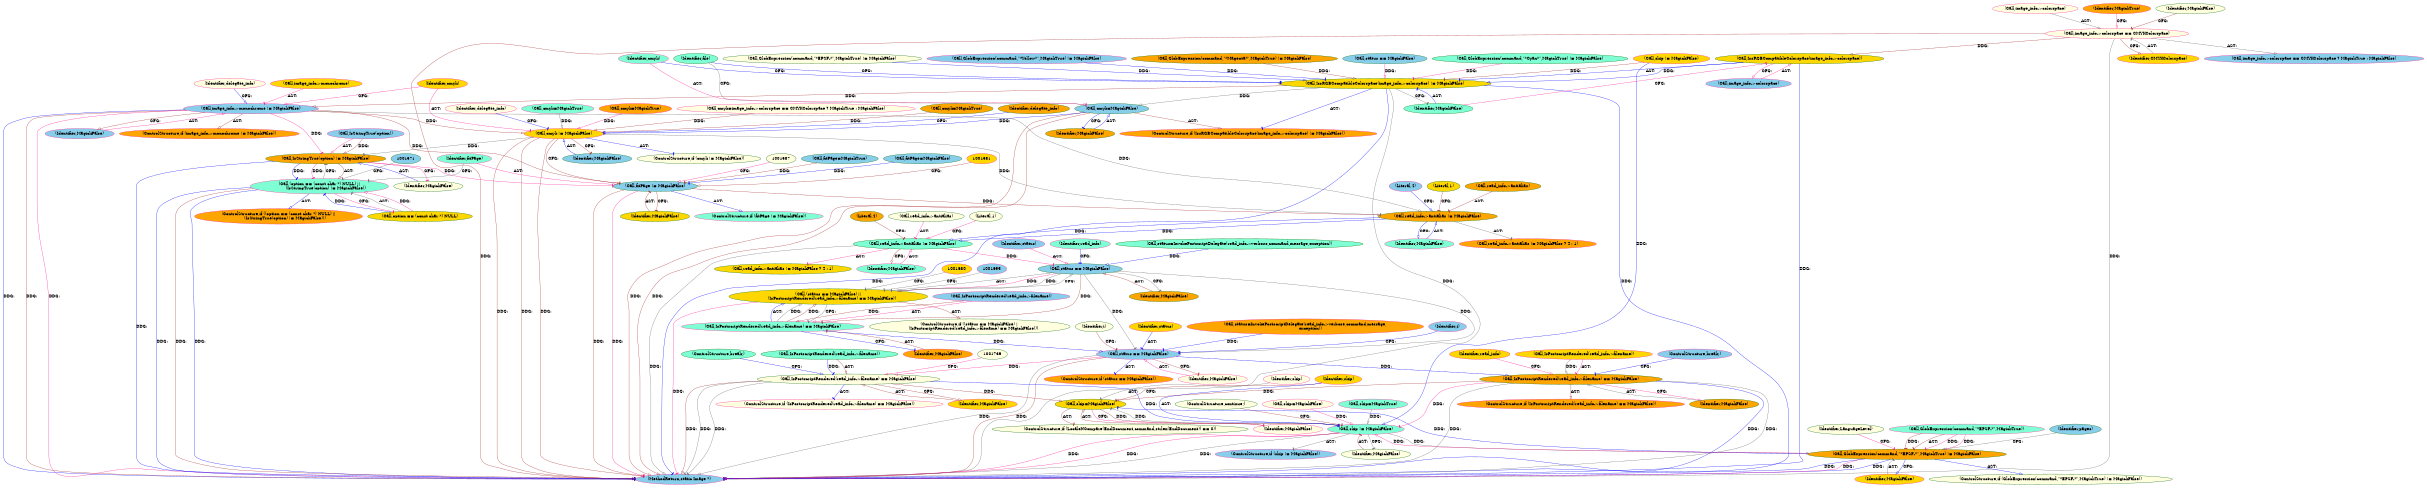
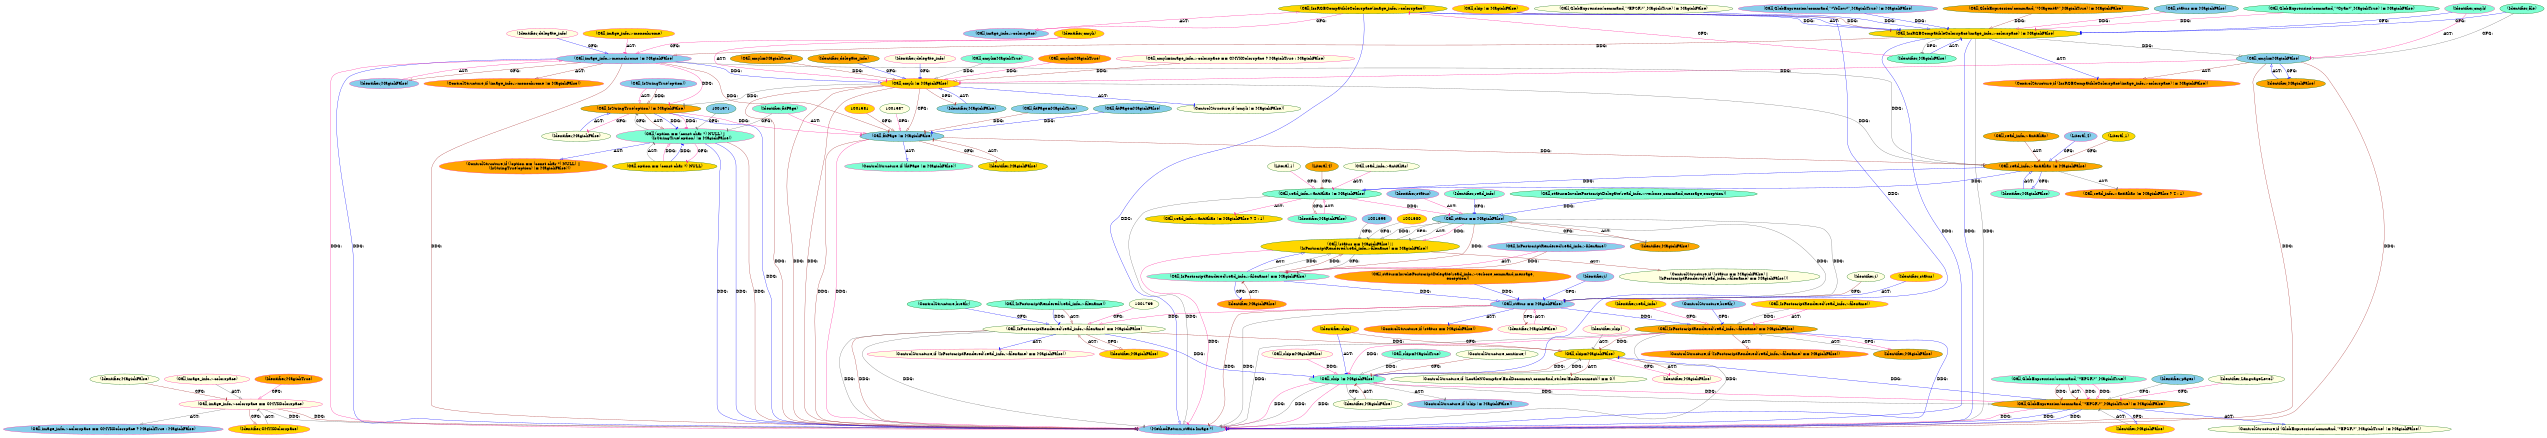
  digraph {
    node [color=deeppink fillcolor=lightyellow style=filled]
    edge [arrowhead=onormal color=brown]
    n1 [label="(Call,image_info->colorspace == CMYKColorspace)"]
    n2 [color=darkgreen fillcolor=gold label="(Call,IssRGBCompatibleColorspace(image_info->colorspace))"]
    n3 [fillcolor=skyblue label="(MethodReturn,static Image *)"]
    n4 [fillcolor=gold label="(Identifier,CMYKColorspace)"]
    n5 [fillcolor=skyblue label="(Call,image_info->colorspace == CMYKColorspace ? MagickTrue : MagickFalse)"]
    n6 [color=darkgreen fillcolor=gold label="(Call,IssRGBCompatibleColorspace(image_info->colorspace) != MagickFalse)"]
    n7 [fillcolor=skyblue label="(Call,image_info->colorspace)"]
    n8 [color=darkgreen fillcolor=skyblue label="(Call,cmyk=MagickFalse)"]
    n9 [fillcolor=skyblue label="(Call,image_info->monochrome != MagickFalse)"]
    n10 [fillcolor=orange label="(ControlStructure,if (IssRGBCompatibleColorspace(image_info->colorspace) != MagickFalse))"]
    n11 [color=darkgreen fillcolor=aquamarine label="(Identifier,MagickFalse)"]
    n12 [fillcolor=gold label="(Call,cmyk != MagickFalse)"]
    n13 [color=darkgreen fillcolor=orange label="(Identifier,MagickFalse)"]
    n14 [color=darkgreen fillcolor=orange label="(Call,IsStringTrue(option) != MagickFalse)"]
    n15 [color=darkgreen fillcolor=skyblue label="(Call,fitPage != MagickFalse)"]
    n16 [color=darkgreen fillcolor=orange label="(Call,read_info->antialias != MagickFalse)"]
    n17 [fillcolor=skyblue label="(Identifier,MagickFalse)"]
    n18 [fillcolor=orange label="(ControlStructure,if (image_info->monochrome != MagickFalse))"]
    n19 [color=darkgreen fillcolor=skyblue label="(Identifier,MagickFalse)"]
    n20 [color=darkgreen label="(ControlStructure,if (cmyk != MagickFalse))"]
    n21 [fillcolor=aquamarine label="(Call,(option == (const char *) NULL) ||\n          (IsStringTrue(option) != MagickFalse))"]
    n22 [color=darkgreen label="(Identifier,MagickFalse)"]
    n23 [fillcolor=aquamarine label="(ControlStructure,if (fitPage != MagickFalse))"]
    n24 [color=darkgreen fillcolor=gold label="(Identifier,MagickFalse)"]
    n25 [color=darkgreen fillcolor=aquamarine label="(Call,read_info->antialias != MagickFalse)"]
    n26 [fillcolor=aquamarine label="(Identifier,MagickFalse)"]
    n27 [fillcolor=orange label="(Call,read_info->antialias != MagickFalse ? 4 : 1)"]
    n28 [fillcolor=orange label="(ControlStructure,if ((option == (const char *) NULL) ||\n          (IsStringTrue(option) != MagickFalse)))"]
    n29 [color=darkgreen fillcolor=gold label="(Call,option == (const char *) NULL)"]
    n30 [color=darkgreen fillcolor=skyblue label="(Call,status == MagickFalse)"]
    n31 [color=darkgreen fillcolor=gold label="(Call,read_info->antialias != MagickFalse ? 4 : 1)"]
    n32 [fillcolor=aquamarine label="(Identifier,MagickFalse)"]
    n33 [color=darkgreen fillcolor=gold label="(Call,(status == MagickFalse) ||\n      (IsPostscriptRendered(read_info->filename) == MagickFalse))"]
    n34 [fillcolor=aquamarine label="(Call,IsPostscriptRendered(read_info->filename) == MagickFalse)"]
    n35 [fillcolor=skyblue label="(Call,status == MagickFalse)"]
    n36 [color=darkgreen fillcolor=orange label="(Identifier,MagickFalse)"]
    n37 [color=darkgreen label="(ControlStructure,if ((status == MagickFalse) ||\n      (IsPostscriptRendered(read_info->filename) == MagickFalse)))"]
    n38 [fillcolor=orange label="(Identifier,MagickFalse)"]
    n39 [color=darkgreen label="(Call,IsPostscriptRendered(read_info->filename) == MagickFalse)"]
    n40 [color=darkgreen fillcolor=orange label="(Call,IsPostscriptRendered(read_info->filename) == MagickFalse)"]
    n41 [fillcolor=orange label="(ControlStructure,if (status == MagickFalse))"]
    n42 [label="(Identifier,MagickFalse)"]
    n43 [color=darkgreen fillcolor=gold label="(Call,skip=MagickFalse)"]
    n44 [fillcolor=aquamarine label="(Call,skip != MagickFalse)"]
    n45 [label="(ControlStructure,if (IsPostscriptRendered(read_info->filename) == MagickFalse))"]
    n46 [fillcolor=gold label="(Identifier,MagickFalse)"]
    n47 [fillcolor=orange label="(ControlStructure,if (IsPostscriptRendered(read_info->filename) == MagickFalse))"]
    n48 [color=darkgreen fillcolor=orange label="(Identifier,MagickFalse)"]
    n49 [label="(Identifier,MagickFalse)"]
    n50 [color=darkgreen label="(ControlStructure,if (LocaleNCompare(EndDocument,command,strlen(EndDocument)) == 0))"]
    n51 [color=darkgreen fillcolor=orange label="(Call,GlobExpression(command,\"*EPSF-*\",MagickTrue) != MagickFalse)"]
    n52 [fillcolor=skyblue label="(ControlStructure,if (skip != MagickFalse))"]
    n53 [color=darkgreen label="(Identifier,MagickFalse)"]
    n54 [fillcolor=gold label="(Identifier,MagickFalse)"]
    n55 [color=darkgreen label="(ControlStructure,if (GlobExpression(command,\"*EPSF-*\",MagickTrue) != MagickFalse))"]
    n56 [label="(Identifier,delegate_info)"]
    n57 [color=darkgreen fillcolor=orange label="(Call,cmyk=MagickTrue)"]
    n58 [color=darkgreen fillcolor=aquamarine label="(Identifier,file)"]
    n59 [color=darkgreen fillcolor=aquamarine label="(Call,status=InvokePostscriptDelegate(read_info->verbose,command,message,exception))"]
    n60 [color=darkgreen fillcolor=orange label="(Identifier,delegate_info)"]
    n61 [color=darkgreen label="(ControlStructure,continue;)"]
    n62 [label="(Call,image_info->colorspace)"]
    n63 [label="(Identifier,delegate_info)"]
    n64 [color=darkgreen label="(Literal,1)"]
    n65 [color=darkgreen fillcolor=skyblue label="(Call,status == MagickFalse)"]
    n66 [color=darkgreen fillcolor=orange label="(Call,read_info->antialias)"]
    n67 [color=darkgreen fillcolor=aquamarine label="(Call,GlobExpression(command,\"*Cyan*\",MagickTrue) != MagickFalse)"]
    n68 [fillcolor=skyblue label="(Identifier,status)"]
    n69 [fillcolor=orange label="(Identifier,MagickTrue)"]
    n70 [fillcolor=aquamarine label="(Call,cmyk=MagickTrue)"]
    n71 [fillcolor=aquamarine label="(Identifier,fitPage)"]
    n72 [fillcolor=gold label="(Call,image_info->monochrome)"]
    n73 [label="(Call,skip=MagickFalse)"]
    n74 [color=darkgreen label="(Identifier,i)"]
    n75 [fillcolor=orange label="(Call,cmyk=MagickTrue)"]
    n76 [color=darkgreen label="(Identifier,LanguageLevel)"]
    n77 [fillcolor=gold label="(Identifier,status)"]
    n78 [color=darkgreen label="(Identifier,MagickFalse)"]
    n79 [label="(Call,cmyk=image_info->colorspace == CMYKColorspace ? MagickTrue : MagickFalse)"]
    n80 [fillcolor=gold label="(Call,skip != MagickFalse)"]
    n81 [color=darkgreen label="(Call,GlobExpression(command,\"*EPSF-*\",MagickTrue) != MagickFalse)"]
    n82 [color=darkgreen fillcolor=orange label="(Literal,4)"]
    n83 [fillcolor=orange label="(Call,status=InvokePostscriptDelegate(read_info->verbose,command,message,\n        exception))"]
    n84 [fillcolor=gold label="(Identifier,read_info)"]
    n85 [fillcolor=gold label="(Call,IsPostscriptRendered(read_info->filename))"]
    n86 [fillcolor=skyblue label="(Literal,4)"]
    n87 [fillcolor=gold label="(Identifier,cmyk)"]
    n88 [fillcolor=aquamarine label="(Identifier,read_info)"]
    n89 [fillcolor=gold label="(Identifier,skip)"]
    n90 [fillcolor=skyblue label="(Identifier,i)"]
    n91 [fillcolor=aquamarine label="(Call,GlobExpression(command,\"*EPSF-*\",MagickTrue))"]
    n92 [fillcolor=skyblue label="(Call,IsStringTrue(option))"]
    n93 [color=darkgreen fillcolor=skyblue label="(Identifier,pages)"]
    n94 [color=darkgreen fillcolor=gold label="(Literal,1)"]
    n95 [fillcolor=skyblue label="(ControlStructure,break;)"]
    n96 [label="(Identifier,skip)"]
    n97 [color=darkgreen fillcolor=aquamarine label="(ControlStructure,break;)"]
    n98 [fillcolor=skyblue label="(Call,GlobExpression(command,\"*Yellow*\",MagickTrue) != MagickFalse)"]
    n99 [fillcolor=aquamarine label="(Call,skip=MagickTrue)"]
    n100 [color=darkgreen label="(Call,read_info->antialias)"]
    n101 [color=darkgreen fillcolor=skyblue label="(Call,fitPage=MagickTrue)"]
    n102 [fillcolor=skyblue label="(Call,IsPostscriptRendered(read_info->filename))"]
    n103 [fillcolor=aquamarine label="(Identifier,cmyk)"]
    n104 [color=darkgreen fillcolor=orange label="(Call,GlobExpression(command,\"*Magenta*\",MagickTrue) != MagickFalse)"]
    n105 [color=darkgreen fillcolor=aquamarine label="(Call,IsPostscriptRendered(read_info->filename))"]
    n106 [color=darkgreen fillcolor=skyblue label="(Call,fitPage=MagickFalse)"]
    1001571 [color=darkgreen fillcolor=skyblue]
    1001581 [fillcolor=gold]
    1001587 [color=darkgreen]
    1001680 [fillcolor=gold]
    1001695 [fillcolor=skyblue]
    1001739 [color=darkgreen]
-   n1 -> n2 [label="DDG: "]
    n1 -> n3 [arrowhead=tee label="DDG: "]
    n1 -> n3 [color=gray40 label="DDG: "]
    n1 -> n4 [label="CFG: "]
    n1 -> n5 [color=gray40 label="AST: "]
    n2 -> n3 [color=blue label="DDG: "]
    n2 -> n6 [arrowhead=tee color=blue label="AST: "]
    n2 -> n6 [color=blue label="DDG: "]
    n2 -> n7 [color=deeppink label="CFG: "]
    n4 -> n1 [arrowhead=tee color=gray40 label="AST: "]
    n6 -> n3 [arrowhead=tee color=blue label="DDG: "]
    n6 -> n3 [arrowhead=tee color=gray40 label="DDG: "]
    n6 -> n3 [color=blue label="DDG: "]
    n6 -> n8 [color=gray40 label="DDG: "]
    n6 -> n9 [label="DDG: "]
    n6 -> n10 [arrowhead=tee color=blue label="AST: "]
    n6 -> n11 [arrowhead=tee color=gray40 label="CFG: "]
    n7 -> n2 [color=deeppink label="AST: "]
    n8 -> n3 [label="DDG: "]
    n8 -> n3 [label="DDG: "]
    n8 -> n10 [label="AST: "]
-   n8 -> n12 [arrowhead=tee color=blue label="DDG: "]
+   n8 -> n12 [arrowhead=tee color=deeppink label="DDG: "]
    n8 -> n13 [arrowhead=tee color=blue label="CFG: "]
    n9 -> n3 [arrowhead=tee color=blue label="DDG: "]
    n9 -> n3 [arrowhead=tee label="DDG: "]
    n9 -> n3 [color=deeppink label="DDG: "]
-   n9 -> n12 [label="DDG: "]
+   n9 -> n12 [color=blue label="DDG: "]
    n9 -> n14 [arrowhead=tee color=deeppink label="DDG: "]
    n9 -> n15 [arrowhead=tee label="DDG: "]
    n9 -> n16 [color=gray40 label="DDG: "]
    n9 -> n17 [label="CFG: "]
    n9 -> n18 [label="AST: "]
    n11 -> n2 [arrowhead=tee color=deeppink label="CFG: "]
    n11 -> n6 [arrowhead=tee color=blue label="AST: "]
    n12 -> n3 [label="DDG: "]
    n12 -> n3 [arrowhead=tee label="DDG: "]
    n12 -> n3 [arrowhead=tee label="DDG: "]
    n12 -> n14 [arrowhead=tee color=gray40 label="DDG: "]
    n12 -> n15 [label="CFG: "]
    n12 -> n16 [arrowhead=tee color=gray40 label="DDG: "]
    n12 -> n19 [arrowhead=tee label="CFG: "]
    n12 -> n20 [arrowhead=tee color=blue label="AST: "]
    n13 -> n8 [color=blue label="AST: "]
    n14 -> n3 [arrowhead=tee color=blue label="DDG: "]
    n14 -> n15 [arrowhead=tee color=deeppink label="DDG: "]
    n14 -> n21 [label="AST: "]
    n14 -> n21 [arrowhead=tee color=blue label="DDG: "]
    n14 -> n21 [arrowhead=tee color=deeppink label="DDG: "]
    n14 -> n22 [arrowhead=tee color=deeppink label="CFG: "]
    n15 -> n3 [label="DDG: "]
    n15 -> n3 [arrowhead=tee color=deeppink label="DDG: "]
    n15 -> n16 [label="DDG: "]
    n15 -> n23 [color=blue label="AST: "]
    n15 -> n24 [arrowhead=tee label="CFG: "]
    n16 -> n25 [color=blue label="DDG: "]
    n16 -> n25 [color=blue label="DDG: "]
    n16 -> n26 [color=blue label="CFG: "]
    n16 -> n27 [arrowhead=tee color=gray40 label="AST: "]
    n17 -> n9 [color=deeppink label="AST: "]
    n19 -> n12 [color=blue label="AST: "]
    n21 -> n3 [color=blue label="DDG: "]
    n21 -> n3 [color=blue label="DDG: "]
    n21 -> n3 [label="DDG: "]
    n21 -> n14 [arrowhead=tee color=gray40 label="CFG: "]
    n21 -> n28 [color=blue label="AST: "]
    n21 -> n29 [arrowhead=tee color=deeppink label="CFG: "]
    n22 -> n14 [color=blue label="AST: "]
    n24 -> n15 [arrowhead=tee label="AST: "]
    n25 -> n3 [color=gray40 label="DDG: "]
    n25 -> n30 [arrowhead=tee color=deeppink label="DDG: "]
    n25 -> n31 [arrowhead=tee color=deeppink label="AST: "]
    n25 -> n32 [label="CFG: "]
    n26 -> n16 [color=blue label="AST: "]
    n29 -> n21 [arrowhead=tee color=gray40 label="AST: "]
    n29 -> n21 [color=deeppink label="DDG: "]
    n29 -> n21 [arrowhead=tee color=blue label="DDG: "]
    n30 -> n33 [arrowhead=tee color=gray40 label="AST: "]
    n30 -> n33 [color=deeppink label="DDG: "]
    n30 -> n33 [color=gray40 label="DDG: "]
    n30 -> n34 [arrowhead=tee label="DDG: "]
    n30 -> n35 [arrowhead=tee color=gray40 label="DDG: "]
    n30 -> n35 [arrowhead=tee color=gray40 label="DDG: "]
    n30 -> n36 [arrowhead=tee color=gray40 label="CFG: "]
    n32 -> n25 [color=deeppink label="AST: "]
    n33 -> n3 [arrowhead=tee color=deeppink label="DDG: "]
    n33 -> n30 [color=gray40 label="CFG: "]
    n33 -> n34 [arrowhead=tee color=gray40 label="CFG: "]
    n33 -> n37 [label="AST: "]
    n34 -> n33 [color=blue label="AST: "]
    n34 -> n33 [color=gray40 label="DDG: "]
    n34 -> n33 [label="DDG: "]
    n34 -> n35 [color=blue label="DDG: "]
    n34 -> n38 [arrowhead=tee color=blue label="CFG: "]
    n35 -> n3 [arrowhead=tee label="DDG: "]
    n35 -> n3 [color=gray40 label="DDG: "]
    n35 -> n39 [color=deeppink label="DDG: "]
    n35 -> n40 [color=blue label="DDG: "]
    n35 -> n41 [arrowhead=tee color=blue label="AST: "]
    n35 -> n42 [arrowhead=tee label="CFG: "]
    n36 -> n30 [label="AST: "]
    n38 -> n34 [arrowhead=tee label="AST: "]
    n39 -> n3 [label="DDG: "]
    n39 -> n3 [arrowhead=tee color=gray40 label="DDG: "]
    n39 -> n3 [arrowhead=tee color=gray40 label="DDG: "]
    n39 -> n43 [label="DDG: "]
    n39 -> n44 [arrowhead=tee color=blue label="DDG: "]
    n39 -> n45 [arrowhead=tee color=blue label="AST: "]
    n39 -> n46 [label="CFG: "]
    n40 -> n3 [color=gray40 label="DDG: "]
    n40 -> n3 [color=blue label="DDG: "]
    n40 -> n3 [arrowhead=tee color=gray40 label="DDG: "]
    n40 -> n43 [arrowhead=tee label="DDG: "]
    n40 -> n44 [arrowhead=tee color=deeppink label="DDG: "]
    n40 -> n47 [label="AST: "]
    n40 -> n48 [color=deeppink label="CFG: "]
    n42 -> n35 [color=deeppink label="AST: "]
    n43 -> n44 [label="DDG: "]
    n43 -> n49 [arrowhead=tee color=deeppink label="CFG: "]
    n43 -> n50 [arrowhead=tee label="AST: "]
    n44 -> n3 [arrowhead=tee color=deeppink label="DDG: "]
    n44 -> n3 [color=deeppink label="DDG: "]
    n44 -> n3 [color=gray40 label="DDG: "]
    n44 -> n43 [arrowhead=tee color=gray40 label="DDG: "]
    n44 -> n51 [color=gray40 label="DDG: "]
    n44 -> n52 [arrowhead=tee color=gray40 label="AST: "]
    n44 -> n53 [arrowhead=tee color=gray40 label="CFG: "]
    n46 -> n39 [label="AST: "]
    n48 -> n40 [color=gray40 label="AST: "]
    n49 -> n43 [label="AST: "]
    n51 -> n3 [arrowhead=tee color=blue label="DDG: "]
    n51 -> n3 [color=blue label="DDG: "]
    n51 -> n3 [color=deeppink label="DDG: "]
    n51 -> n43 [arrowhead=tee color=blue label="DDG: "]
    n51 -> n44 [color=deeppink label="DDG: "]
    n51 -> n54 [color=blue label="CFG: "]
    n51 -> n55 [color=blue label="AST: "]
    n53 -> n44 [arrowhead=tee label="AST: "]
    n54 -> n51 [arrowhead=tee color=gray40 label="AST: "]
    n56 -> n9 [color=blue label="CFG: "]
    n57 -> n12 [label="DDG: "]
    n58 -> n6 [arrowhead=tee color=blue label="CFG: "]
    n58 -> n8 [color=gray40 label="CFG: "]
    n59 -> n30 [color=blue label="DDG: "]
    n60 -> n12 [color=blue label="CFG: "]
    n61 -> n44 [arrowhead=tee label="CFG: "]
    n62 -> n1 [color=gray40 label="AST: "]
    n63 -> n12 [arrowhead=tee color=blue label="CFG: "]
    n64 -> n25 [color=deeppink label="CFG: "]
    n65 -> n6 [color=deeppink label="DDG: "]
    n66 -> n16 [arrowhead=tee label="AST: "]
    n67 -> n6 [arrowhead=tee color=deeppink label="DDG: "]
    n68 -> n30 [color=deeppink label="AST: "]
    n69 -> n1 [color=deeppink label="CFG: "]
    n70 -> n12 [color=gray40 label="DDG: "]
    n71 -> n15 [color=deeppink label="AST: "]
    n71 -> n21 [arrowhead=tee color=gray40 label="CFG: "]
    n72 -> n9 [arrowhead=tee color=deeppink label="AST: "]
    n73 -> n44 [color=deeppink label="DDG: "]
    n74 -> n35 [arrowhead=tee label="CFG: "]
    n75 -> n12 [color=deeppink label="DDG: "]
    n76 -> n51 [arrowhead=tee color=deeppink label="CFG: "]
    n77 -> n35 [arrowhead=tee color=blue label="AST: "]
    n78 -> n1 [arrowhead=tee label="CFG: "]
    n79 -> n12 [label="DDG: "]
    n80 -> n6 [arrowhead=tee label="DDG: "]
    n80 -> n44 [color=blue label="DDG: "]
    n81 -> n6 [color=blue label="DDG: "]
    n82 -> n25 [arrowhead=tee label="CFG: "]
    n83 -> n35 [arrowhead=tee color=blue label="DDG: "]
    n84 -> n40 [color=deeppink label="CFG: "]
    n85 -> n40 [arrowhead=tee color=deeppink label="AST: "]
    n85 -> n40 [color=gray40 label="DDG: "]
    n86 -> n16 [color=blue label="CFG: "]
    n87 -> n9 [color=deeppink label="CFG: "]
    n87 -> n12 [arrowhead=tee color=deeppink label="AST: "]
    n88 -> n30 [arrowhead=tee color=blue label="CFG: "]
    n89 -> n43 [label="CFG: "]
    n89 -> n44 [arrowhead=tee color=blue label="AST: "]
    n90 -> n35 [arrowhead=tee color=blue label="CFG: "]
    n91 -> n51 [arrowhead=tee label="AST: "]
    n91 -> n51 [arrowhead=tee color=deeppink label="DDG: "]
    n91 -> n51 [color=deeppink label="DDG: "]
    n91 -> n51 [arrowhead=tee label="DDG: "]
    n92 -> n14 [color=deeppink label="AST: "]
    n92 -> n14 [label="DDG: "]
    n93 -> n51 [color=gray40 label="CFG: "]
    n94 -> n16 [arrowhead=tee label="CFG: "]
    n95 -> n40 [arrowhead=tee color=blue label="CFG: "]
    n96 -> n43 [arrowhead=tee color=gray40 label="AST: "]
    n97 -> n39 [color=blue label="CFG: "]
    n98 -> n6 [arrowhead=tee color=blue label="DDG: "]
    n99 -> n44 [color=gray40 label="DDG: "]
    n100 -> n25 [arrowhead=tee color=deeppink label="AST: "]
    n101 -> n15 [arrowhead=tee label="DDG: "]
    n102 -> n34 [color=deeppink label="AST: "]
    n102 -> n34 [label="DDG: "]
    n103 -> n6 [arrowhead=tee color=blue label="CFG: "]
    n103 -> n8 [arrowhead=tee color=deeppink label="AST: "]
    n104 -> n6 [label="DDG: "]
    n105 -> n39 [label="AST: "]
    n105 -> n39 [arrowhead=tee color=blue label="DDG: "]
    n106 -> n15 [arrowhead=tee color=blue label="DDG: "]
    1001571 -> n21 [arrowhead=tee color=gray40 label="CFG: "]
    1001581 -> n15 [label="CFG: "]
    1001587 -> n15 [color=deeppink label="CFG: "]
    1001680 -> n33 [arrowhead=tee color=gray40 label="CFG: "]
    1001695 -> n33 [arrowhead=tee color=gray40 label="CFG: "]
    1001739 -> n39 [color=deeppink label="CFG: "]
  }
